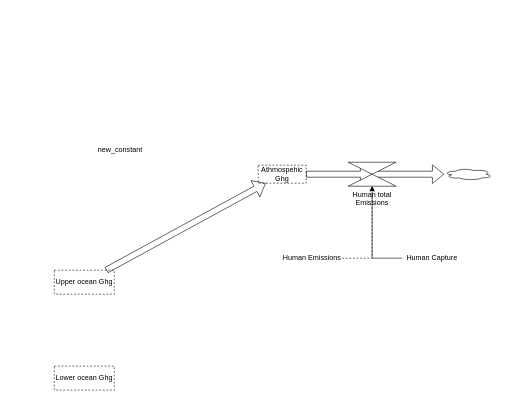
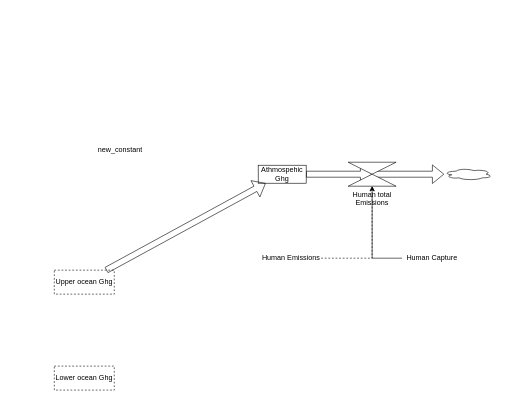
  <mxCell id="0" />
  <mxCell id="1" parent="0" />
- <mxCell id="2" value="Athmospehic Ghg" style="rounded=0;whiteSpace=wrap;html=1;dashed=1;" vertex="1" parent="1"><mxGeometry x="430" y="275" width="80" height="30" as="geometry" /></mxCell>
+ <mxCell id="2" value="Athmospehic Ghg" style="rounded=0;whiteSpace=wrap;html=1;" vertex="1" parent="1"><mxGeometry x="430" y="275" width="80" height="30" as="geometry" /></mxCell>
  <mxCell id="3" value="" style="ellipse;shape=cloud;whiteSpace=wrap;html=1;" vertex="1" parent="1"><mxGeometry x="740" y="280" width="80" height="20" as="geometry" /></mxCell>
  <mxCell id="4" value="" style="shape=flexArrow;entryX=0.5;entryY=0.5;entryDx=0;entryDy=0;entryPerimeter=0;rounded=0;" edge="1" source="2" target="6" parent="1"><mxGeometry x="10" y="300" as="geometry" /></mxCell>
  <mxCell id="5" value="" style="shape=flexArrow;exitX=0.5;exitY=0.5;exitDx=0;exitDy=0;exitPerimeter=0;rounded=0;" edge="1" source="6" target="3" parent="1"><mxGeometry x="10" y="300" as="geometry" /></mxCell>
  <mxCell id="6" value="Human total Emissions" style="shape=collate;whiteSpace=wrap;html=1;points=[[0,0,0,0,0],[0,0.5,0,0,0],[0,1,0,0,0],[0.5,0,0,0,0],[0.5,0.5,0,0,0],[0.5,1,0,0,0],[1,0,0,0,0],[1,0.5,0,0,0],[1,1,0,0,0]];labelPosition=center;verticalLabelPosition=bottom;align=center;verticalAlign=top;" vertex="1" parent="1"><mxGeometry x="580" y="270" width="80" height="40" as="geometry" /></mxCell>
  <mxCell id="7" style="edgeStyle=orthogonalEdgeStyle;rounded=0;orthogonalLoop=1;jettySize=auto;html=1;dashed=1;" edge="1" parent="1" source="8" target="6"><mxGeometry relative="1" as="geometry"><Array as="points"><mxPoint x="620" y="430" /></Array></mxGeometry></mxCell>
- <mxCell id="8" value="Human Emissions" style="text;html=1;strokeColor=none;fillColor=none;align=center;verticalAlign=middle;whiteSpace=wrap;" vertex="1" parent="1"><mxGeometry x="470" y="410" width="100" height="40" as="geometry" /></mxCell>
- <mxCell id="9" style="edgeStyle=orthogonalEdgeStyle;rounded=0;orthogonalLoop=1;jettySize=auto;html=1;" edge="1" parent="1" source="10" target="6"><mxGeometry relative="1" as="geometry" /></mxCell>
+ <mxCell id="8" value="Human Emissions" style="text;html=1;strokeColor=none;fillColor=none;align=center;verticalAlign=middle;whiteSpace=wrap;" vertex="1" parent="1"><mxGeometry x="435" y="410" width="100" height="40" as="geometry" /></mxCell>
+ <mxCell id="9" style="edgeStyle=orthogonalEdgeStyle;rounded=0;orthogonalLoop=1;jettySize=auto;html=1;endArrow=open;" edge="1" parent="1" source="10" target="6"><mxGeometry relative="1" as="geometry" /></mxCell>
  <mxCell id="10" value="Human Capture" style="text;html=1;strokeColor=none;fillColor=none;align=center;verticalAlign=middle;whiteSpace=wrap;" vertex="1" parent="1"><mxGeometry x="670" y="410" width="100" height="40" as="geometry" /></mxCell>
  <mxCell id="11" value="Upper ocean Ghg" style="rounded=0;whiteSpace=wrap;html=1;dashed=1;" vertex="1" parent="1"><mxGeometry x="90" y="450" width="100" height="40" as="geometry" /></mxCell>
  <mxCell id="12" value="Lower ocean Ghg" style="rounded=0;whiteSpace=wrap;html=1;dashed=1;" vertex="1" parent="1"><mxGeometry x="90" y="610" width="100" height="40" as="geometry" /></mxCell>
  <mxCell id="13" value="" style="shape=flexArrow;endArrow=classic;html=1;rounded=0;" edge="1" parent="1" source="11" target="2"><mxGeometry width="50" height="50" relative="1" as="geometry"><mxPoint x="100" y="310" as="sourcePoint" /><mxPoint x="150" y="260" as="targetPoint" /></mxGeometry></mxCell>
  <mxCell id="14" value="new_constant" style="text;html=1;strokeColor=none;fillColor=none;align=center;verticalAlign=middle;whiteSpace=wrap;overflow=hidden;" vertex="1" parent="1"><mxGeometry x="160" y="240" width="80" height="20" as="geometry" /></mxCell>
  <mxCell id="15" value="" style="shape=image;image=https://raw.githubusercontent.com/SDXorg/pysd/master/docs/images/PySD_Logo.svg;editable=0;resizable=1;movable=1;rotatable=0" vertex="1" parent="1"><mxGeometry x="20" y="20" width="110" height="110" as="geometry" /></mxCell>
